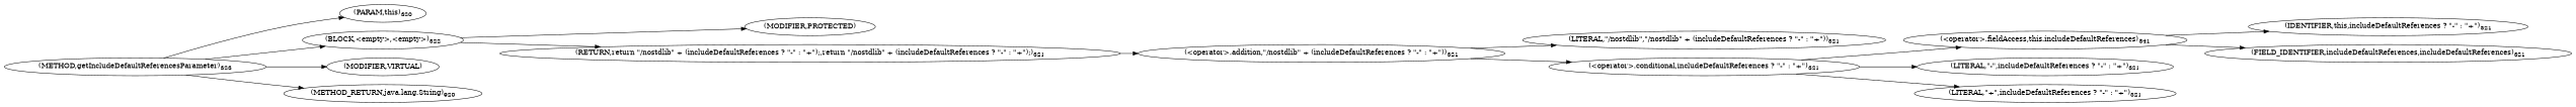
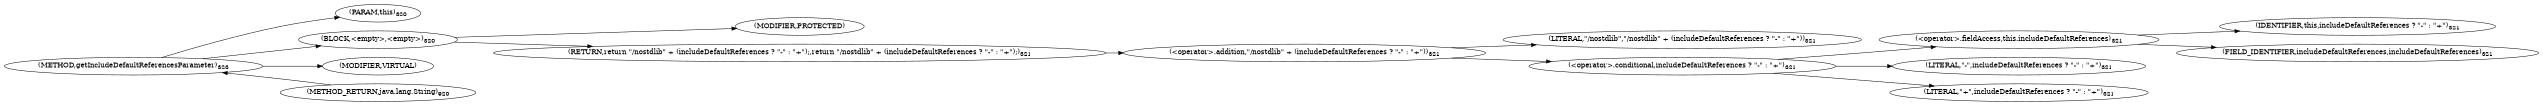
  digraph {
    rankdir=LR
    n1 [label=<(METHOD,getIncludeDefaultReferencesParameter)<SUB>323</SUB>>]
    n2 [label=<(PARAM,this)<SUB>320</SUB>>]
-   n3 [label=<(BLOCK,&lt;empty&gt;,&lt;empty&gt;)<SUB>322</SUB>>]
+   n3 [label=<(BLOCK,&lt;empty&gt;,&lt;empty&gt;)<SUB>320</SUB>>]
    n4 [label=<(MODIFIER,VIRTUAL)>]
    n5 [label=<(METHOD_RETURN,java.lang.String)<SUB>920</SUB>>]
    n6 [label=<(MODIFIER,PROTECTED)>]
    n7 [label=<(RETURN,return &quot;/nostdlib&quot; + (includeDefaultReferences ? &quot;-&quot; : &quot;+&quot;);,return &quot;/nostdlib&quot; + (includeDefaultReferences ? &quot;-&quot; : &quot;+&quot;);)<SUB>321</SUB>>]
    n8 [label=<(&lt;operator&gt;.addition,&quot;/nostdlib&quot; + (includeDefaultReferences ? &quot;-&quot; : &quot;+&quot;))<SUB>321</SUB>>]
    n9 [label=<(LITERAL,&quot;/nostdlib&quot;,&quot;/nostdlib&quot; + (includeDefaultReferences ? &quot;-&quot; : &quot;+&quot;))<SUB>321</SUB>>]
    n10 [label=<(&lt;operator&gt;.conditional,includeDefaultReferences ? &quot;-&quot; : &quot;+&quot;)<SUB>321</SUB>>]
-   n11 [label=<(&lt;operator&gt;.fieldAccess,this.includeDefaultReferences)<SUB>341</SUB>>]
+   n11 [label=<(&lt;operator&gt;.fieldAccess,this.includeDefaultReferences)<SUB>321</SUB>>]
    n12 [label=<(LITERAL,&quot;-&quot;,includeDefaultReferences ? &quot;-&quot; : &quot;+&quot;)<SUB>321</SUB>>]
    n13 [label=<(LITERAL,&quot;+&quot;,includeDefaultReferences ? &quot;-&quot; : &quot;+&quot;)<SUB>321</SUB>>]
    n14 [label=<(IDENTIFIER,this,includeDefaultReferences ? &quot;-&quot; : &quot;+&quot;)<SUB>321</SUB>>]
    n15 [label=<(FIELD_IDENTIFIER,includeDefaultReferences,includeDefaultReferences)<SUB>321</SUB>>]
    n1 -> n2
    n1 -> n3
    n1 -> n4
-   n1 -> n5
+   n5 -> n1
    n3 -> n6
    n3 -> n7
    n7 -> n8
    n8 -> n9
    n8 -> n10
    n10 -> n11
    n10 -> n12
    n10 -> n13
    n11 -> n14
    n11 -> n15
  }
